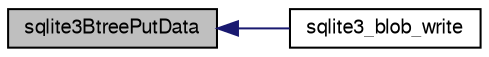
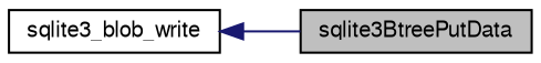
  digraph {
    rankdir=LR
    node [color=black fontname=FreeSans fontsize=10 shape=record style=filled]
    n1 [fillcolor=grey75 fontcolor=black height=0.2 label=sqlite3BtreePutData width=0.4]
    n2 [fillcolor=white height=0.2 label=sqlite3_blob_write width=0.4]
-   n1 -> n2 [color=midnightblue dir=back fontname=FreeSans fontsize=10 labelfontname=FreeSans labelfontsize=10 style=solid]
+   n2 -> n1 [color=midnightblue dir=back fontname=FreeSans fontsize=10 labelfontname=FreeSans labelfontsize=10 style=solid]
  }
